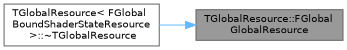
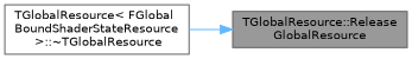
  digraph {
    rankdir=RL
    node [fontname=Helvetica fontsize=10 shape=box style=filled]
-   n1 [color=gray40 fillcolor=grey60 fontcolor=black height=0.2 label="TGlobalResource::FGlobal\lGlobalResource" width=0.4]
+   n1 [color=gray40 fillcolor=grey60 fontcolor=black height=0.2 label="TGlobalResource::Release\lGlobalResource" width=0.4]
    n2 [color=grey40 fillcolor=white height=0.2 label="TGlobalResource\< FGlobal\lBoundShaderStateResource\l \>::~TGlobalResource" width=0.4]
    n1 -> n2 [color=steelblue1 dir=back fontname=Helvetica fontsize=10 labelfontname=Helvetica labelfontsize=10 style=solid]
  }
